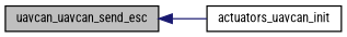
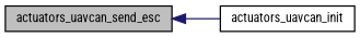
  digraph {
    rankdir=LR
    fontname="Roboto Condensed"
    node [color=black fontname="Roboto Condensed" fontsize=10 shape=record style=filled]
-   n1 [fillcolor=grey75 fontcolor=black height=0.2 label=uavcan_uavcan_send_esc width=0.4]
+   n1 [fillcolor=grey75 fontcolor=black height=0.2 label=actuators_uavcan_send_esc width=0.4]
    n2 [fillcolor=white height=0.2 label=actuators_uavcan_init width=0.4]
    n1 -> n2 [color=midnightblue dir=back fontname="Roboto Condensed" fontsize=10 labelfontname=FreeSans labelfontsize=10 style=solid]
  }
